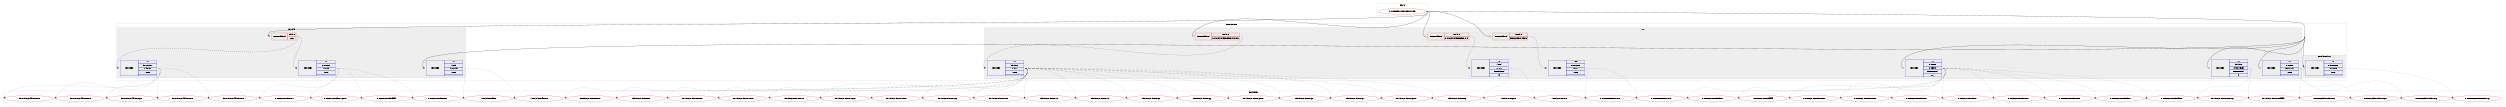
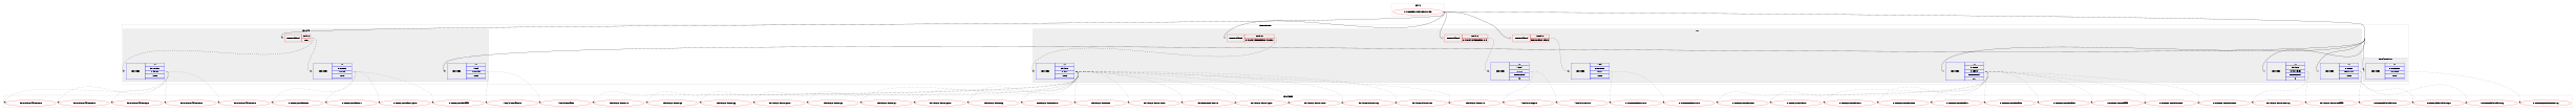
  digraph {
    compound=true
    concentrate=true
    fontname=Helvetica
    fontsize=10
    newrank=true
    rankdir=TB
    ranksep=1.5
    node [color=red fontname=Helvetica fontsize=10]
    edge [arrowhead=vee headport=w style=dotted tailport=e weight=100]
    n1 [label="sys-process/systemd-cron-1.5.3" width=4]
    n2 [color=blue label=<<TABLE BORDER="0" CELLBORDER="1" CELLSPACING="0" CELLPADDING="4" WIDTH="220"><TR><TD ROWSPAN="6" CELLPADDING="30">pack_dep</TD></TR><TR><TD WIDTH="110">no</TD></TR><TR><TD>sys-apps</TD></TR><TR><TD>man-db</TD></TR><TR><TD>none</TD></TR><TR><TD></TD></TR></TABLE>> shape=none]
    n3 [color=blue label=<<TABLE BORDER="0" CELLBORDER="1" CELLSPACING="0" CELLPADDING="4" WIDTH="220"><TR><TD ROWSPAN="6" CELLPADDING="30">pack_dep</TD></TR><TR><TD WIDTH="110">no</TD></TR><TR><TD>dev-python</TD></TR><TR><TD>pyflakes</TD></TR><TR><TD>none</TD></TR><TR><TD></TD></TR></TABLE>> shape=none]
    n4 [label=<<TABLE BORDER="0" CELLBORDER="1" CELLSPACING="0" CELLPADDING="4"><TR><TD ROWSPAN="3" CELLPADDING="10">use_conditional</TD></TR><TR><TD>positive</TD></TR><TR><TD>test</TD></TR></TABLE>> shape=none]
    n5 [color=blue label=<<TABLE BORDER="0" CELLBORDER="1" CELLSPACING="0" CELLPADDING="4" WIDTH="220"><TR><TD ROWSPAN="6" CELLPADDING="30">pack_dep</TD></TR><TR><TD WIDTH="110">no</TD></TR><TR><TD>virtual</TD></TR><TR><TD>pkgconfig</TD></TR><TR><TD>none</TD></TR><TR><TD></TD></TR></TABLE>> shape=none]
    n6 [color=blue label=<<TABLE BORDER="0" CELLBORDER="1" CELLSPACING="0" CELLPADDING="4" WIDTH="220"><TR><TD ROWSPAN="6" CELLPADDING="30">pack_dep</TD></TR><TR><TD WIDTH="110">no</TD></TR><TR><TD>sys-process</TD></TR><TR><TD>cronbase</TD></TR><TR><TD>none</TD></TR><TR><TD></TD></TR></TABLE>> shape=none]
    n7 [color=blue label=<<TABLE BORDER="0" CELLBORDER="1" CELLSPACING="0" CELLPADDING="4" WIDTH="220"><TR><TD ROWSPAN="6" CELLPADDING="30">pack_dep</TD></TR><TR><TD WIDTH="110">weak</TD></TR><TR><TD>sys-process</TD></TR><TR><TD>dcron</TD></TR><TR><TD>none</TD></TR><TR><TD></TD></TR></TABLE>> shape=none]
    n8 [label=<<TABLE BORDER="0" CELLBORDER="1" CELLSPACING="0" CELLPADDING="4"><TR><TD ROWSPAN="3" CELLPADDING="10">use_conditional</TD></TR><TR><TD>negative</TD></TR><TR><TD>etc-crontab-systemd</TD></TR></TABLE>> shape=none]
    n9 [color=blue label=<<TABLE BORDER="0" CELLBORDER="1" CELLSPACING="0" CELLPADDING="4" WIDTH="220"><TR><TD ROWSPAN="6" CELLPADDING="30">pack_dep</TD></TR><TR><TD WIDTH="110">no</TD></TR><TR><TD>virtual</TD></TR><TR><TD>pypy3</TD></TR><TR><TD>greaterequal</TD></TR><TR><TD>5</TD></TR></TABLE>> shape=none]
    n10 [label=<<TABLE BORDER="0" CELLBORDER="1" CELLSPACING="0" CELLPADDING="4"><TR><TD ROWSPAN="3" CELLPADDING="10">use_conditional</TD></TR><TR><TD>positive</TD></TR><TR><TD>python_single_target_pypy3</TD></TR></TABLE>> shape=none]
    n11 [color=blue label=<<TABLE BORDER="0" CELLBORDER="1" CELLSPACING="0" CELLPADDING="4" WIDTH="220"><TR><TD ROWSPAN="6" CELLPADDING="30">pack_dep</TD></TR><TR><TD WIDTH="110">no</TD></TR><TR><TD>dev-lang</TD></TR><TR><TD>python</TD></TR><TR><TD>none</TD></TR><TR><TD></TD></TR></TABLE>> shape=none]
    n12 [label=<<TABLE BORDER="0" CELLBORDER="1" CELLSPACING="0" CELLPADDING="4"><TR><TD ROWSPAN="3" CELLPADDING="10">use_conditional</TD></TR><TR><TD>positive</TD></TR><TR><TD>python_single_target_python3_4</TD></TR></TABLE>> shape=none]
    n13 [color=blue label=<<TABLE BORDER="0" CELLBORDER="1" CELLSPACING="0" CELLPADDING="4" WIDTH="220"><TR><TD ROWSPAN="6" CELLPADDING="30">pack_dep</TD></TR><TR><TD WIDTH="110">no</TD></TR><TR><TD>dev-lang</TD></TR><TR><TD>python-exec</TD></TR><TR><TD>greaterequal</TD></TR><TR><TD>2</TD></TR></TABLE>> shape=none]
    n14 [color=blue label=<<TABLE BORDER="0" CELLBORDER="1" CELLSPACING="0" CELLPADDING="4" WIDTH="220"><TR><TD ROWSPAN="6" CELLPADDING="30">pack_dep</TD></TR><TR><TD WIDTH="110">no</TD></TR><TR><TD>sys-apps</TD></TR><TR><TD>debianutils</TD></TR><TR><TD>none</TD></TR><TR><TD></TD></TR></TABLE>> shape=none]
    n15 [color=blue label=<<TABLE BORDER="0" CELLBORDER="1" CELLSPACING="0" CELLPADDING="4" WIDTH="220"><TR><TD ROWSPAN="6" CELLPADDING="30">pack_dep</TD></TR><TR><TD WIDTH="110">no</TD></TR><TR><TD>sys-apps</TD></TR><TR><TD>systemd</TD></TR><TR><TD>greaterequal</TD></TR><TR><TD>217</TD></TR></TABLE>> shape=none]
    n16 [label="sys-apps/man-db-2.7.6.1-r2" width=4]
    n17 [label="sys-apps/man-db-2.8.4" width=4]
    n18 [label="sys-apps/man-db-2.8.5" width=4]
    n19 [label="sys-apps/man-db-9999" width=4]
    n20 [label="dev-python/pyflakes-0.8.1" width=4]
    n21 [label="dev-python/pyflakes-1.0.0" width=4]
    n22 [label="dev-python/pyflakes-1.2.3" width=4]
    n23 [label="dev-python/pyflakes-1.6.0" width=4]
    n24 [label="dev-python/pyflakes-2.0.0" width=4]
    n25 [label="virtual/pkgconfig-0-r1" width=4]
    n26 [label="virtual/pkgconfig-1" width=4]
    n27 [label="sys-process/cronbase-0.3.7-r6" width=4]
    n28 [label="sys-process/dcron-4.5-r1" width=4]
    n29 [label="sys-process/dcron-4.5-r2" width=4]
    n30 [label="virtual/pypy3-6.0.0" width=4]
    n31 [label="virtual/pypy3-7.0.0" width=4]
    n32 [label="dev-lang/python-2.7.15" width=4]
    n33 [label="dev-lang/python-2.7.16" width=4]
    n34 [label="dev-lang/python-3.4.5-r1" width=4]
    n35 [label="dev-lang/python-3.4.6-r1" width=4]
    n36 [label="dev-lang/negative-3.4.8" width=4]
    n37 [label="dev-lang/python-3.4.8-r1" width=4]
-   n38 [label="dev-lang/python-3.5.4-r1" width=4]
    n39 [label="dev-lang/python-3.5.5" width=4]
    n40 [label="test-lang/python-3.5.5-r1" width=4]
    n41 [label="dev-lang/python-3.5.6" width=4]
    n42 [label="dev-lang/python-3.6.3-r1" width=4]
    n43 [label="dev-lang/python-3.6.4" width=4]
    n44 [label="dev-lang/python-3.6.5" width=4]
    n45 [label="dev-lang/python-3.6.5-r1" width=4]
    n46 [label="dev-lang/python-3.6.6" width=4]
    n47 [label="dev-lang/python-3.6.8" width=4]
    n48 [label="dev-lang/python-3.7.0" width=4]
    n49 [label="dev-lang/python-3.7.2" width=4]
    n50 [label="dev-lang/python-exec-2.4.6" width=4]
    n51 [label="dev-lang/python-exec-9999" width=4]
    n52 [label="sys-apps/debianutils-4.8.3" width=4]
    n53 [label="sys-apps/debianutils-4.8.6" width=4]
    n54 [label="sys-apps/debianutils-4.8.6.1" width=4]
    n55 [label="sys-apps/systemd-239-r2" width=4]
    n56 [label="sys-apps/systemd-239-r3" width=4]
    n57 [label="sys-apps/systemd-239-r4" width=4]
    n58 [label="sys-apps/systemd-240-r3" width=4]
    n59 [label="sys-apps/systemd-240-r4" width=4]
    n60 [label="sys-apps/systemd-241" width=4]
    n61 [label="sys-apps/systemd-241-r1" width=4]
    n62 [label="sys-apps/systemd-241_rc1" width=4]
    n63 [label="sys-apps/systemd-241_rc2" width=4]
    n64 [label="sys-apps/systemd-9999" width=4]
    subgraph cluster_1 {
      color=gray
      label=<<i>ebuild</i>>
      rank=same
      n1
    }
    subgraph cluster_2 {
      color=gray
      label=<<i>dependencies</i>>
      subgraph cluster_3 {
        color=gray
        fillcolor="#eeeeee"
        label=<<i>compile</i>>
        style=filled
        subgraph sub_4 {
          color=gray
          fillcolor="#eeeeee"
          label=<<i>compile</i>>
          style=filled
          n4
          subgraph sub_5 {
            color=gray
            fillcolor="#eeeeee"
            label=<<i>compile</i>>
            style=filled
            n2
          }
          subgraph sub_6 {
            color=gray
            fillcolor="#eeeeee"
            label=<<i>compile</i>>
            style=filled
            n3
          }
        }
        subgraph sub_7 {
          color=gray
          fillcolor="#eeeeee"
          label=<<i>compile</i>>
          style=filled
          n5
        }
      }
      subgraph cluster_8 {
        color=gray
        fillcolor="#eeeeee"
        label=<<i>compile and run</i>>
        style=filled
        subgraph sub_9 {
          color=gray
          fillcolor="#eeeeee"
          label=<<i>compile and run</i>>
          style=filled
          n6
        }
      }
      subgraph cluster_10 {
        color=gray
        fillcolor="#eeeeee"
        label=<<i>run</i>>
        style=filled
        subgraph sub_11 {
          color=gray
          fillcolor="#eeeeee"
          label=<<i>run</i>>
          style=filled
          n8
          subgraph sub_12 {
            color=gray
            fillcolor="#eeeeee"
            label=<<i>run</i>>
            style=filled
            n7
          }
        }
        subgraph sub_13 {
          color=gray
          fillcolor="#eeeeee"
          label=<<i>run</i>>
          style=filled
          n10
          subgraph sub_14 {
            color=gray
            fillcolor="#eeeeee"
            label=<<i>run</i>>
            style=filled
            n9
          }
        }
        subgraph sub_15 {
          color=gray
          fillcolor="#eeeeee"
          label=<<i>run</i>>
          style=filled
          n12
          subgraph sub_16 {
            color=gray
            fillcolor="#eeeeee"
            label=<<i>run</i>>
            style=filled
            n11
          }
        }
        subgraph sub_17 {
          color=gray
          fillcolor="#eeeeee"
          label=<<i>run</i>>
          style=filled
          n13
        }
        subgraph sub_18 {
          color=gray
          fillcolor="#eeeeee"
          label=<<i>run</i>>
          style=filled
          n14
        }
        subgraph sub_19 {
          color=gray
          fillcolor="#eeeeee"
          label=<<i>run</i>>
          style=filled
          n15
        }
      }
    }
    subgraph cluster_20 {
      color=gray
      label=<<i>candidates</i>>
      rank=same
      subgraph sub_21 {
        color=black
        label=<<i>candidates</i>>
        nodesep=1
        rank=same
        n16
        n17
        n18
        n19
      }
      subgraph sub_22 {
        color=black
        label=<<i>candidates</i>>
        nodesep=1
        rank=same
        n20
        n21
        n22
        n23
        n24
      }
      subgraph sub_23 {
        color=black
        label=<<i>candidates</i>>
        nodesep=1
        rank=same
        n25
        n26
      }
      subgraph sub_24 {
        color=black
        label=<<i>candidates</i>>
        nodesep=1
        rank=same
        n27
      }
      subgraph sub_25 {
        color=black
        label=<<i>candidates</i>>
        nodesep=1
        rank=same
        n28
        n29
      }
      subgraph sub_26 {
        color=black
        label=<<i>candidates</i>>
        nodesep=1
        rank=same
        n30
        n31
      }
      subgraph sub_27 {
        color=black
        label=<<i>candidates</i>>
        nodesep=1
        rank=same
        n32
        n33
        n34
        n35
        n36
        n37
-       n38
        n39
        n40
        n41
        n42
        n43
        n44
        n45
        n46
        n47
        n48
        n49
      }
      subgraph sub_28 {
        color=black
        label=<<i>candidates</i>>
        nodesep=1
        rank=same
        n50
        n51
      }
      subgraph sub_29 {
        color=black
        label=<<i>candidates</i>>
        nodesep=1
        rank=same
        n52
        n53
        n54
      }
      subgraph sub_30 {
        color=black
        label=<<i>candidates</i>>
        nodesep=1
        rank=same
        n55
        n56
        n57
        n58
        n59
        n60
        n61
        n62
        n63
        n64
      }
    }
    n1 -> n4 [style=solid weight=20]
    n1 -> n5 [style=solid weight=20]
    n1 -> n6 [arrowhead=odotvee style=solid weight=20]
    n1 -> n8 [arrowhead=odot style=solid weight=20]
    n1 -> n10 [arrowhead=odot style=solid weight=20]
    n1 -> n12 [arrowhead=odot style=solid weight=20]
    n1 -> n13 [arrowhead=odot style=solid weight=20]
    n1 -> n14 [arrowhead=odot style=solid weight=20]
    n1 -> n15 [arrowhead=odot style=solid weight=20]
    n2 -> n16
    n2 -> n17
    n2 -> n18
    n2 -> n19
    n3 -> n20
    n3 -> n21
    n3 -> n22
    n3 -> n23
    n3 -> n24
    n4 -> n2 [style=dashed weight=20]
    n4 -> n3 [style=dashed weight=20]
    n5 -> n25
    n5 -> n26
    n6 -> n27
    n7 -> n28
    n7 -> n29
    n8 -> n7 [style=dashed weight=20]
    n9 -> n30
    n9 -> n31
    n10 -> n9 [style=dashed weight=20]
    n11 -> n32
    n11 -> n33
    n11 -> n34
    n11 -> n35
    n11 -> n36
    n11 -> n37
-   n11 -> n38
    n11 -> n39
    n11 -> n40
    n11 -> n41
    n11 -> n42
    n11 -> n43
    n11 -> n44
    n11 -> n45
    n11 -> n46
    n11 -> n47
    n11 -> n48
    n11 -> n49
    n12 -> n11 [style=dashed weight=20]
    n13 -> n50
    n13 -> n51
    n14 -> n52
    n14 -> n53
    n14 -> n54
    n15 -> n55
    n15 -> n56
    n15 -> n57
    n15 -> n58
    n15 -> n59
    n15 -> n60
    n15 -> n61
    n15 -> n62
    n15 -> n63
    n15 -> n64
  }
